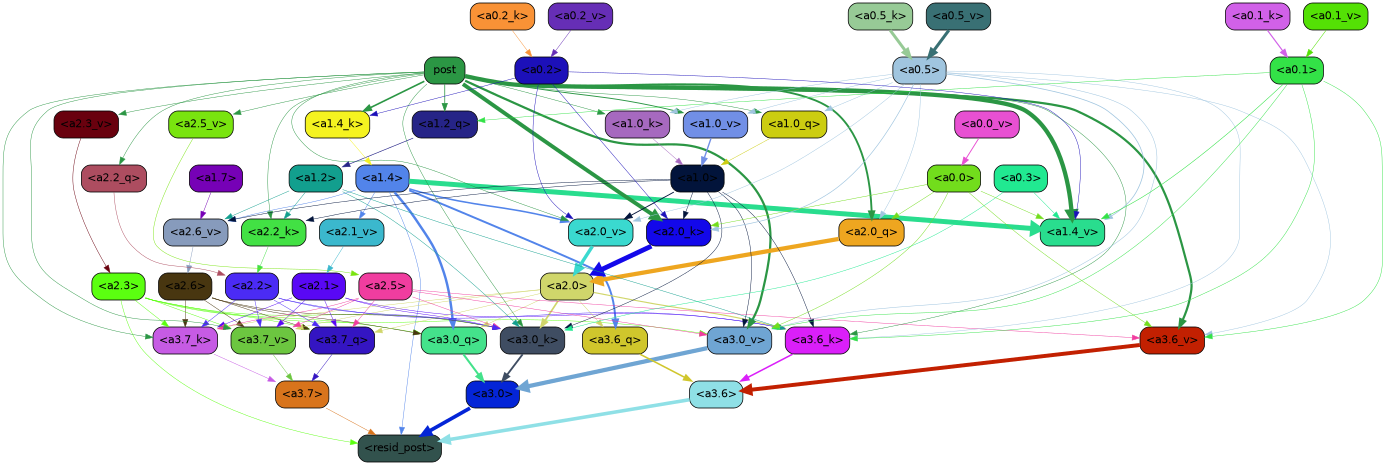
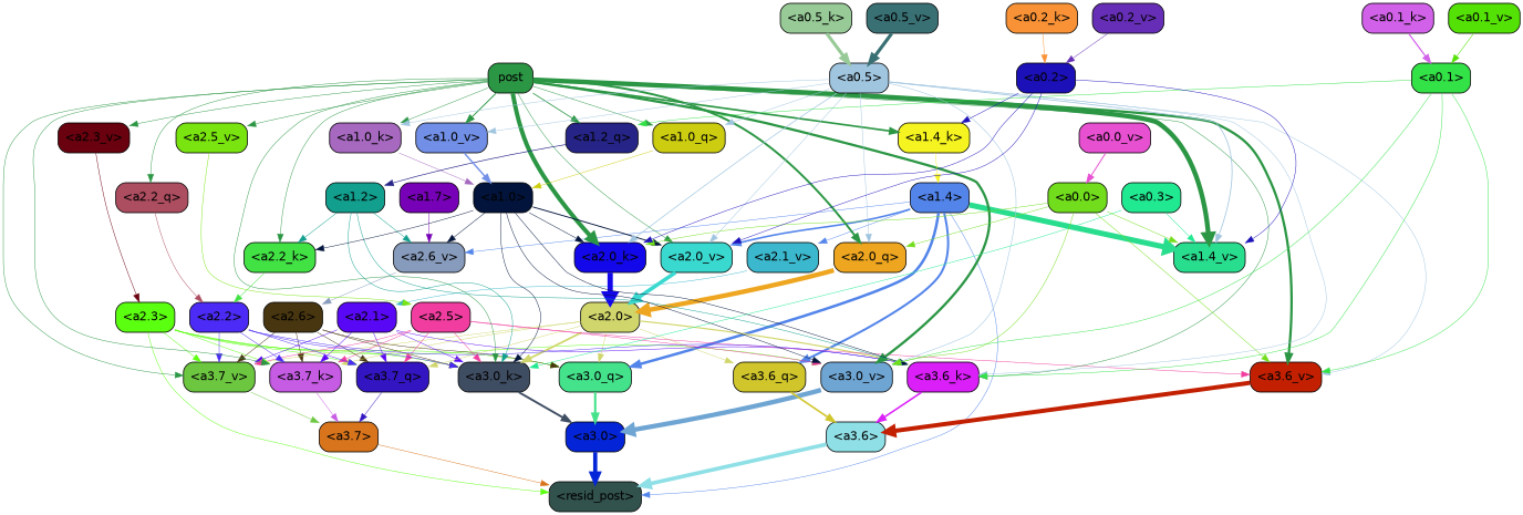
  strict digraph {
    splines=true
    node [color=black fontname=Helvetica shape=box style="filled, rounded"]
    edge [color="#2b9644" penwidth=0.6]
    "<a3.7>" [fillcolor="#d8741c"]
    "<resid_post>" [fillcolor="#32524d"]
    "<a3.6>" [fillcolor="#8fe0e6"]
    "<a3.0>" [fillcolor="#0425d7"]
    "<a2.3>" [fillcolor="#5bff10"]
    "<a3.7_q>" [fillcolor="#3415c2"]
    "<a3.0_q>" [fillcolor="#44e28b"]
    "<a3.7_k>" [fillcolor="#c65be4"]
    "<a3.0_k>" [fillcolor="#3f4d62"]
    "<a3.7_v>" [fillcolor="#6cc640"]
    "<a3.0_v>" [fillcolor="#6fa5d3"]
    "<a1.4>" [fillcolor="#5284ea"]
    "<a3.6_q>" [fillcolor="#d0c62c"]
    "<a2.6_v>" [fillcolor="#879bbc"]
    "<a2.1_v>" [fillcolor="#3bb8cd"]
    "<a2.0_v>" [fillcolor="#3ad9cf"]
    "<a1.4_v>" [fillcolor="#29dd8e"]
    "<a2.6>" [fillcolor="#483610"]
    "<a2.1>" [fillcolor="#5908f5"]
    "<a2.0>" [fillcolor="#d0d66b"]
    "<a3.6_k>" [fillcolor="#da1ff9"]
    "<a3.6_v>" [fillcolor="#c22001"]
    "<a2.5>" [fillcolor="#f03d9f"]
    "<a2.2>" [fillcolor="#4b2bf5"]
    n25 [fillcolor="#2b9644" label=post]
    "<a2.2_q>" [fillcolor="#ad4d60"]
    "<a2.0_q>" [fillcolor="#eea620"]
    "<a2.2_k>" [fillcolor="#42e144"]
    "<a2.0_k>" [fillcolor="#1308ea"]
    "<a2.5_v>" [fillcolor="#79e40f"]
    "<a2.3_v>" [fillcolor="#69010e"]
    "<a1.2_q>" [fillcolor="#262487"]
    "<a1.0_q>" [fillcolor="#cccd11"]
    "<a1.4_k>" [fillcolor="#f5f320"]
    "<a1.0_k>" [fillcolor="#a669bf"]
    "<a1.0_v>" [fillcolor="#718fe6"]
    "<a1.2>" [fillcolor="#129f8e"]
    "<a1.0>" [fillcolor="#02143b"]
    "<a0.5>" [fillcolor="#a0c5df"]
    "<a0.1>" [fillcolor="#33e247"]
    "<a0.3>" [fillcolor="#21e991"]
    "<a0.0>" [fillcolor="#72dd1c"]
    "<a0.2>" [fillcolor="#1c10b9"]
    "<a1.7>" [fillcolor="#7601b6"]
    "<a0.5_k>" [fillcolor="#97ca96"]
    "<a0.2_k>" [fillcolor="#f99236"]
    "<a0.1_k>" [fillcolor="#d161e8"]
    "<a0.5_v>" [fillcolor="#397074"]
    "<a0.2_v>" [fillcolor="#662eb6"]
    "<a0.1_v>" [fillcolor="#54e105"]
    "<a0.0_v>" [fillcolor="#e850d2"]
    "<a3.7>" -> "<resid_post>" [color="#d8741c"]
    "<a3.6>" -> "<resid_post>" [color="#8fe0e6" penwidth=4.753257989883423]
    "<a3.0>" -> "<resid_post>" [color="#0425d7" penwidth=4.90053927898407]
    "<a2.3>" -> "<resid_post>" [color="#5bff10"]
    "<a2.3>" -> "<a3.7_q>" [color="#5bff10"]
    "<a2.3>" -> "<a3.0_q>" [color="#5bff10"]
    "<a2.3>" -> "<a3.7_k>" [color="#5bff10"]
    "<a2.3>" -> "<a3.0_k>" [color="#5bff10"]
    "<a2.3>" -> "<a3.7_v>" [color="#5bff10"]
    "<a2.3>" -> "<a3.0_v>" [color="#5bff10"]
    "<a3.7_q>" -> "<a3.7>" [color="#3415c2"]
    "<a3.0_q>" -> "<a3.0>" [color="#44e28b" penwidth=2.7421876192092896]
    "<a3.7_k>" -> "<a3.7>" [color="#c65be4"]
    "<a3.0_k>" -> "<a3.0>" [color="#3f4d62" penwidth=2.476402521133423]
    "<a3.7_v>" -> "<a3.7>" [color="#6cc640"]
    "<a3.0_v>" -> "<a3.0>" [color="#6fa5d3" penwidth=5.652270674705505]
    "<a1.4>" -> "<resid_post>" [color="#5284ea"]
    "<a1.4>" -> "<a3.0_q>" [color="#5284ea" penwidth=3.2779015004634857]
    "<a1.4>" -> "<a3.6_q>" [color="#5284ea" penwidth=2.6043437719345093]
    "<a1.4>" -> "<a2.6_v>" [color="#5284ea"]
    "<a1.4>" -> "<a2.1_v>" [color="#5284ea"]
    "<a1.4>" -> "<a2.0_v>" [color="#5284ea" penwidth=2.089712530374527]
    "<a1.4>" -> "<a1.4_v>" [color="#29dd8e" penwidth=6.609479665756226]
    "<a3.6_q>" -> "<a3.6>" [color="#d0c62c" penwidth=2.091020345687866]
    "<a2.6_v>" -> "<a2.6>" [color="#879bbc"]
    "<a2.1_v>" -> "<a2.1>" [color="#3bb8cd"]
    "<a2.0_v>" -> "<a2.0>" [color="#3ad9cf" penwidth=4.569358706474304]
    "<a2.6>" -> "<a3.7_q>" [color="#483610"]
    "<a2.6>" -> "<a3.0_q>" [color="#483610"]
    "<a2.6>" -> "<a3.7_k>" [color="#483610"]
    "<a2.6>" -> "<a3.0_k>" [color="#483610"]
    "<a2.6>" -> "<a3.7_v>" [color="#483610"]
    "<a2.1>" -> "<a3.7_q>" [color="#5908f5"]
    "<a2.1>" -> "<a3.7_k>" [color="#5908f5"]
    "<a2.1>" -> "<a3.0_k>" [color="#5908f5"]
    "<a2.1>" -> "<a3.7_v>" [color="#5908f5"]
    "<a2.1>" -> "<a3.6_k>" [color="#5908f5"]
    "<a2.0>" -> "<a3.7_q>" [color="#d0d66b"]
    "<a2.0>" -> "<a3.0_q>" [color="#d0d66b"]
    "<a2.0>" -> "<a3.7_k>" [color="#d0d66b"]
    "<a2.0>" -> "<a3.0_k>" [color="#d0d66b" penwidth=2.2551413774490356]
    "<a2.0>" -> "<a3.7_v>" [color="#d0d66b"]
    "<a2.0>" -> "<a3.6_q>" [color="#d0d66b"]
    "<a2.0>" -> "<a3.6_k>" [color="#d0d66b" penwidth=1.5290023684501648]
    "<a3.6_k>" -> "<a3.6>" [color="#da1ff9" penwidth=2.048597991466522]
    "<a3.6_v>" -> "<a3.6>" [color="#c22001" penwidth=5.2550448179244995]
    "<a2.5>" -> "<a3.7_q>" [color="#f03d9f"]
    "<a2.5>" -> "<a3.7_k>" [color="#f03d9f"]
    "<a2.5>" -> "<a3.0_k>" [color="#f03d9f"]
    "<a2.5>" -> "<a3.7_v>" [color="#f03d9f"]
    "<a2.5>" -> "<a3.0_v>" [color="#f03d9f"]
    "<a2.5>" -> "<a3.6_v>" [color="#f03d9f"]
    "<a2.2>" -> "<a3.7_q>" [color="#4b2bf5"]
    "<a2.2>" -> "<a3.7_k>" [color="#4b2bf5"]
    "<a2.2>" -> "<a3.0_k>" [color="#4b2bf5"]
    "<a2.2>" -> "<a3.7_v>" [color="#4b2bf5"]
    "<a2.2>" -> "<a3.6_k>" [color="#4b2bf5"]
    n25 -> "<a3.7_k>"
    n25 -> "<a3.0_k>"
    n25 -> "<a3.7_v>"
    n25 -> "<a3.0_v>" [penwidth=2.972973108291626]
    n25 -> "<a2.0_v>"
    n25 -> "<a1.4_v>" [penwidth=5.707561254501343]
    n25 -> "<a3.6_k>"
    n25 -> "<a3.6_v>" [penwidth=2.9556376338005066]
    n25 -> "<a2.2_q>"
    n25 -> "<a2.0_q>" [penwidth=2.540744114667177]
    n25 -> "<a2.2_k>"
    n25 -> "<a2.0_k>" [penwidth=5.233989953994751]
    n25 -> "<a2.5_v>"
    n25 -> "<a2.3_v>"
    n25 -> "<a1.2_q>" [penwidth=1.0232882499694824]
    n25 -> "<a1.0_q>"
    n25 -> "<a1.4_k>" [penwidth=2.181154489517212]
    n25 -> "<a1.0_k>"
    n25 -> "<a1.0_v>" [penwidth=1.26310396194458]
    "<a2.2_q>" -> "<a2.2>" [color="#ad4d60"]
    "<a2.0_q>" -> "<a2.0>" [color="#eea620" penwidth=5.6763341426849365]
    "<a2.2_k>" -> "<a2.2>" [color="#42e144"]
    "<a2.0_k>" -> "<a2.0>" [color="#1308ea" penwidth=6.450865745544434]
    "<a2.5_v>" -> "<a2.5>" [color="#79e40f"]
    "<a2.3_v>" -> "<a2.3>" [color="#69010e"]
    "<a1.2_q>" -> "<a1.2>" [color="#262487" penwidth=0.8473789691925049]
    "<a1.0_q>" -> "<a1.0>" [color="#cccd11"]
    "<a1.4_k>" -> "<a1.4>" [color="#f5f320"]
    "<a1.0_k>" -> "<a1.0>" [color="#a669bf"]
    "<a1.0_v>" -> "<a1.0>" [color="#718fe6" penwidth=1.862385869026184]
    "<a1.2>" -> "<a3.0_k>" [color="#129f8e"]
    "<a1.2>" -> "<a2.6_v>" [color="#129f8e"]
    "<a1.2>" -> "<a3.6_k>" [color="#129f8e"]
    "<a1.2>" -> "<a2.2_k>" [color="#129f8e"]
    "<a1.0>" -> "<a3.0_k>" [color="#02143b"]
    "<a1.0>" -> "<a3.0_v>" [color="#02143b"]
    "<a1.0>" -> "<a2.6_v>" [color="#02143b"]
    "<a1.0>" -> "<a2.0_v>" [color="#02143b" penwidth=1.1915444135665894]
    "<a1.0>" -> "<a3.6_k>" [color="#02143b"]
    "<a1.0>" -> "<a2.2_k>" [color="#02143b"]
    "<a1.0>" -> "<a2.0_k>" [color="#02143b"]
    "<a0.5>" -> "<a3.0_v>" [color="#a0c5df" penwidth=0.6790935099124908]
    "<a0.5>" -> "<a2.0_v>" [color="#a0c5df"]
    "<a0.5>" -> "<a1.4_v>" [color="#a0c5df" penwidth=1.0242966413497925]
    "<a0.5>" -> "<a3.6_k>" [color="#a0c5df"]
    "<a0.5>" -> "<a3.6_v>" [color="#a0c5df"]
    "<a0.5>" -> "<a2.0_q>" [color="#a0c5df"]
    "<a0.5>" -> "<a2.0_k>" [color="#a0c5df" penwidth=0.8868831396102905]
    "<a0.5>" -> "<a1.0_q>" [color="#a0c5df"]
    "<a0.5>" -> "<a1.0_k>" [color="#a0c5df"]
    "<a0.5>" -> "<a1.0_v>" [color="#a0c5df"]
    "<a0.1>" -> "<a3.0_v>" [color="#33e247"]
-   "<a0.1>" -> "<a1.4_v>" [color="#33e247" penwidth=0.7291159629821777]
    "<a0.1>" -> "<a3.6_k>" [color="#33e247"]
    "<a0.1>" -> "<a3.6_v>" [color="#33e247"]
    "<a0.1>" -> "<a1.2_q>" [color="#33e247"]
    "<a0.3>" -> "<a3.0_k>" [color="#21e991"]
    "<a0.3>" -> "<a1.4_v>" [color="#21e991"]
    "<a0.0>" -> "<a3.0_v>" [color="#72dd1c"]
    "<a0.0>" -> "<a1.4_v>" [color="#72dd1c"]
    "<a0.0>" -> "<a3.6_v>" [color="#72dd1c"]
    "<a0.0>" -> "<a2.0_q>" [color="#72dd1c"]
    "<a0.0>" -> "<a2.0_k>" [color="#72dd1c"]
    "<a0.2>" -> "<a2.0_v>" [color="#1c10b9"]
    "<a0.2>" -> "<a1.4_v>" [color="#1c10b9"]
    "<a0.2>" -> "<a2.0_k>" [color="#1c10b9"]
    "<a0.2>" -> "<a1.4_k>" [color="#1c10b9"]
    "<a1.7>" -> "<a2.6_v>" [color="#7601b6"]
    "<a0.5_k>" -> "<a0.5>" [color="#97ca96" penwidth=3.994816780090332]
    "<a0.2_k>" -> "<a0.2>" [color="#f99236"]
    "<a0.1_k>" -> "<a0.1>" [color="#d161e8" penwidth=1.5859735012054443]
    "<a0.5_v>" -> "<a0.5>" [color="#397074" penwidth=4.101986527442932]
    "<a0.2_v>" -> "<a0.2>" [color="#662eb6"]
    "<a0.1_v>" -> "<a0.1>" [color="#54e105" penwidth=0.6931805610656738]
    "<a0.0_v>" -> "<a0.0>" [color="#e850d2" penwidth=1.2705905437469482]
  }
